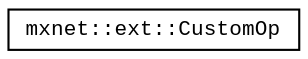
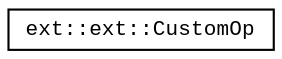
  digraph {
    rankdir=TB
    fontname="Liberation Mono"
-   n1 [color=black fillcolor=white fontname="Liberation Mono" fontsize=10 height=0.2 label="mxnet::ext::CustomOp" shape=record style=filled width=0.4]
+   n1 [color=black fillcolor=white fontname="Liberation Mono" fontsize=10 height=0.2 label="ext::ext::CustomOp" shape=record style=filled width=0.4]
  }
